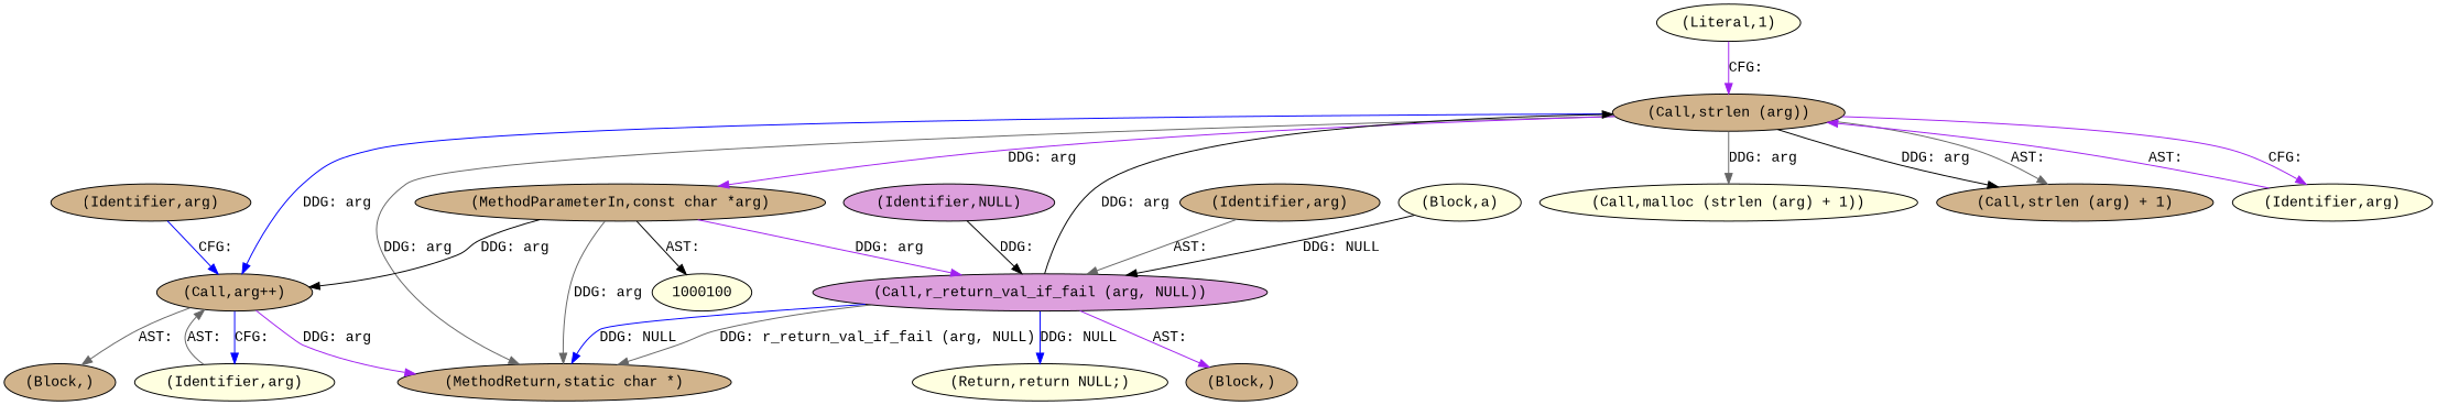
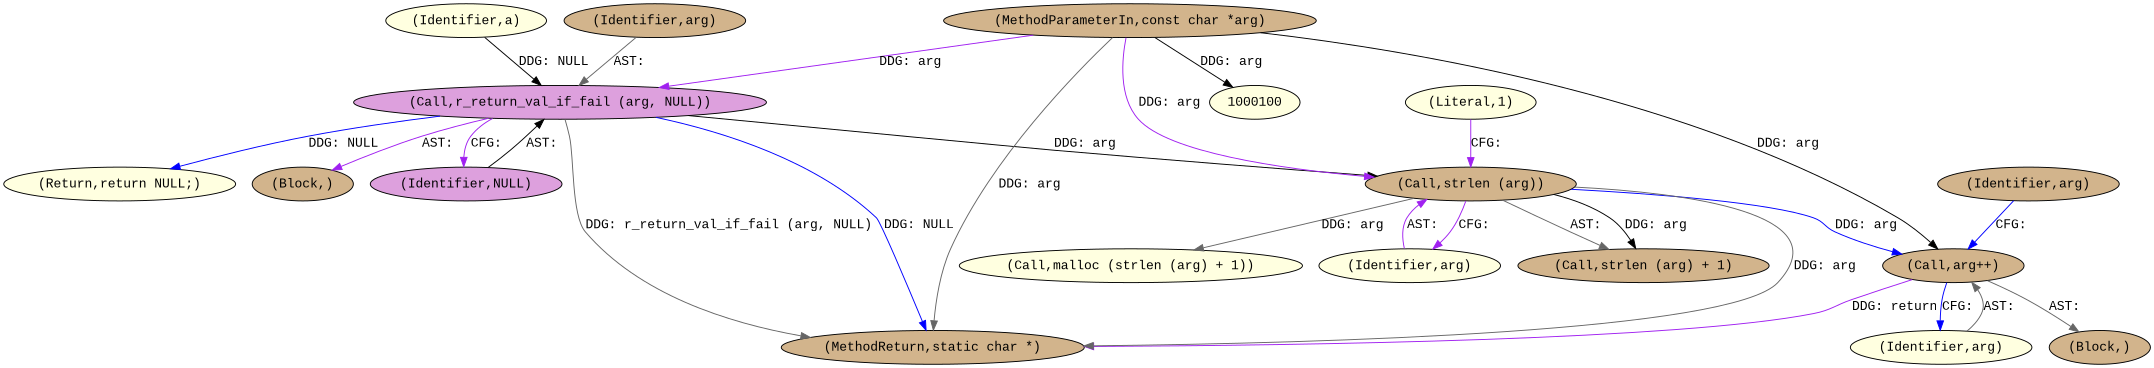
  digraph {
    fontname="Liberation Mono"
    node [fillcolor=tan fontname="Liberation Mono" style=filled]
    edge [color=gray40 fontname="Liberation Mono"]
    n1 [label="(Call,arg++)"]
    n2 [label="(Block,)"]
    n3 [label="(MethodReturn,static char *)"]
    n4 [fillcolor=lightyellow label="(Identifier,arg)"]
    n5 [label="(Call,strlen (arg))"]
    n6 [fillcolor=lightyellow label="(Call,malloc (strlen (arg) + 1))"]
    n7 [label="(Call,strlen (arg) + 1)"]
    n8 [fillcolor=lightyellow label="(Identifier,arg)"]
    n9 [fillcolor=plum label="(Call,r_return_val_if_fail (arg, NULL))"]
    n10 [fillcolor=lightyellow label="(Return,return NULL;)"]
    n11 [fillcolor=plum label="(Identifier,NULL)"]
    n12 [label="(Block,)"]
    n13 [label="(MethodParameterIn,const char *arg)"]
    1000100 [fillcolor=lightyellow]
    n15 [label="(Identifier,arg)"]
    n16 [label="(Identifier,arg)"]
    n17 [fillcolor=lightyellow label="(Literal,1)"]
-   n18 [fillcolor=lightyellow label="(Block,a)"]
+   n18 [fillcolor=lightyellow label="(Identifier,a)"]
    n1 -> n2 [label="AST: "]
-   n1 -> n3 [color=purple label="DDG: arg"]
+   n1 -> n3 [color=purple label="DDG: return"]
    n1 -> n4 [color=blue label="CFG: "]
    n4 -> n1 [label="AST: "]
    n5 -> n1 [color=blue label="DDG: arg"]
    n5 -> n3 [label="DDG: arg"]
    n5 -> n6 [label="DDG: arg"]
    n5 -> n7 [label="AST: "]
    n5 -> n7 [color=black label="DDG: arg"]
    n5 -> n8 [color=purple label="CFG: "]
    n8 -> n5 [color=purple label="AST: "]
    n9 -> n3 [color=blue label="DDG: NULL"]
    n9 -> n3 [label="DDG: r_return_val_if_fail (arg, NULL)"]
    n9 -> n5 [color=black label="DDG: arg"]
    n9 -> n10 [color=blue label="DDG: NULL"]
+   n9 -> n11 [color=purple label="CFG: "]
    n9 -> n12 [color=purple label="AST: "]
-   n11 -> n9 [color=black label="DDG: "]
+   n11 -> n9 [color=black label="AST: "]
    n13 -> n1 [color=black label="DDG: arg"]
    n13 -> n3 [label="DDG: arg"]
-   n5 -> n13 [color=purple label="DDG: arg"]
+   n13 -> n5 [color=purple label="DDG: arg"]
    n13 -> n9 [color=purple label="DDG: arg"]
-   n13 -> 1000100 [color=black label="AST: "]
+   n13 -> 1000100 [color=black label="DDG: arg"]
    n15 -> n9 [label="AST: "]
    n16 -> n1 [color=blue label="CFG: "]
    n17 -> n5 [color=purple label="CFG: "]
    n18 -> n9 [color=black label="DDG: NULL"]
  }
